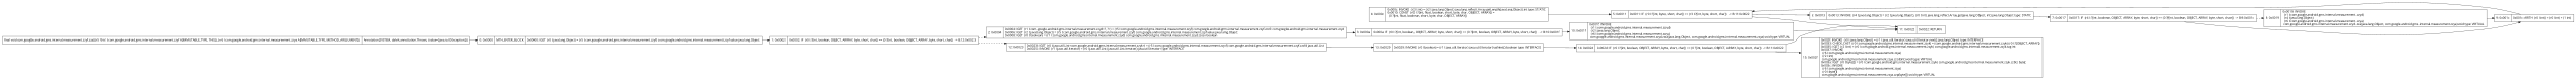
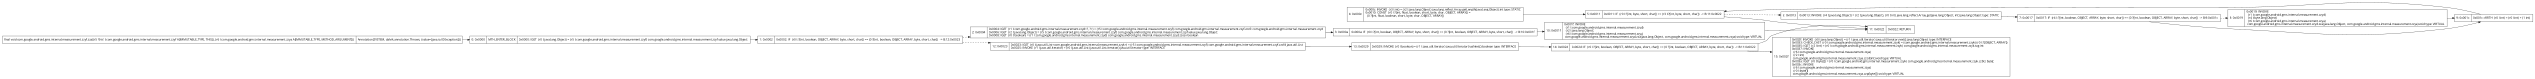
  digraph {
    fontname="Open Sans"
    rankdir=LR
    node [fontname="Open Sans" shape=record]
    edge [fontname="Open Sans"]
    n1 [label="{0\:\ 0x0000|MTH_ENTER_BLOCK\l|0x0000: IGET  (r0 I:java.lang.Object) = (r5 I:com.google.android.gms.internal.measurement.zzyf) com.google.android.gms.internal.measurement.zzyf.value java.lang.Object \l}"]
    n2 [label="{1\:\ 0x0002|0x0002: IF  (r0 I:?[int, boolean, OBJECT, ARRAY, byte, short, char]) == (0 ?[int, boolean, OBJECT, ARRAY, byte, short, char])  \-\> B:12:0x0023 \l}"]
    n3 [label="{2\:\ 0x0004|0x0004: IGET  (r1 I:com.google.android.gms.internal.measurement.zzyd\<?, ?\>) = (r5 I:com.google.android.gms.internal.measurement.zzyf) com.google.android.gms.internal.measurement.zzyf.zzcfc com.google.android.gms.internal.measurement.zzyd \l0x0006: IGET  (r2 I:java.lang.Object) = (r5 I:com.google.android.gms.internal.measurement.zzyf) com.google.android.gms.internal.measurement.zzyf.value java.lang.Object \l0x0008: IGET  (r0 I:boolean) = (r1 I:com.google.android.gms.internal.measurement.zzyd) com.google.android.gms.internal.measurement.zzyd.zzcex boolean \l}"]
    n4 [label="{12\:\ 0x0023|0x0023: IGET  (r0 I:java.util.List\<com.google.android.gms.internal.measurement.zzyk\>) = (r5 I:com.google.android.gms.internal.measurement.zzyf) com.google.android.gms.internal.measurement.zzyf.zzcfd java.util.List \l0x0025: INVOKE  (r1 I:java.util.Iterator) = (r0 I:java.util.List) java.util.List.iterator():java.util.Iterator type: INTERFACE \l}"]
    n5 [label="{3\:\ 0x000a|0x000a: IF  (r0 I:?[int, boolean, OBJECT, ARRAY, byte, short, char]) == (0 ?[int, boolean, OBJECT, ARRAY, byte, short, char])  \-\> B:10:0x001f \l}"]
    n6 [label="{13\:\ 0x0029|0x0029: INVOKE  (r0 I:boolean) = (r1 I:java.util.Iterator) java.util.Iterator.hasNext():boolean type: INTERFACE \l}"]
    n7 [label="{10\:\ 0x001f|0x001f: INVOKE  \l  (r1 I:com.google.android.gms.internal.measurement.zzyd)\l  (r2 I:java.lang.Object)\l  (r6 I:com.google.android.gms.internal.measurement.zzya)\l com.google.android.gms.internal.measurement.zzyd.zza(java.lang.Object, com.google.android.gms.internal.measurement.zzya):void type: VIRTUAL \l}"]
    n8 [label="{4\:\ 0x000c|0x000c: INVOKE  (r3 I:int) = (r2 I:java.lang.Object) java.lang.reflect.Array.getLength(java.lang.Object):int type: STATIC \l0x0010: CONST  (r0 I:?[int, float, boolean, short, byte, char, OBJECT, ARRAY]) = \l  (0 ?[int, float, boolean, short, byte, char, OBJECT, ARRAY])\l \l}"]
    n9 [label="{5\:\ 0x0011|0x0011: IF  (r0 I:?[int, byte, short, char]) \>= (r3 I:?[int, byte, short, char])  \-\> B:11:0x0022 \l}"]
    n10 [label="{11\:\ 0x0022|0x0022: RETURN   \l}"]
    n11 [label="{6\:\ 0x0013|0x0013: INVOKE  (r4 I:java.lang.Object) = (r2 I:java.lang.Object), (r0 I:int) java.lang.reflect.Array.get(java.lang.Object, int):java.lang.Object type: STATIC \l}"]
    n12 [label="{7\:\ 0x0017|0x0017: IF  (r4 I:?[int, boolean, OBJECT, ARRAY, byte, short, char]) == (0 ?[int, boolean, OBJECT, ARRAY, byte, short, char])  \-\> B:9:0x001c \l}"]
-   n13 [label="{8\:\ 0x0019|0x0019: INVOKE  \l  (r1 I:com.google.android.gms.internal.measurement.zzyd)\l  (r4 I:java.lang.Object)\l  (r6 I:com.google.android.gms.internal.measurement.zzya)\l com.google.android.gms.internal.measurement.zzyd.zza(java.lang.Object, com.google.android.gms.internal.measurement.zzya):void type: VIRTUAL \l}"]
+   n13 [label="{8\:\ 0x0019|0x0019: INVOKE  \l  (r1 I:com.google.android.gms.internal.measurement.zzyd)\l  (r4 I:byte.lang.Object)\l  (r6 I:com.google.android.gms.internal.measurement.zzya)\l com.google.android.gms.internal.measurement.zzyd.zza(java.lang.Object, com.google.android.gms.internal.measurement.zzya):void type: VIRTUAL \l}"]
    n14 [label="{9\:\ 0x001c|0x001c: ARITH  (r0 I:int) = (r0 I:int) + (1 int) \l}"]
    n15 [label="{14\:\ 0x002d|0x002d: IF  (r0 I:?[int, boolean, OBJECT, ARRAY, byte, short, char]) == (0 ?[int, boolean, OBJECT, ARRAY, byte, short, char])  \-\> B:11:0x0022 \l}"]
    n16 [label="{15\:\ 0x002f|0x002f: INVOKE  (r0 I:java.lang.Object) = (r1 I:java.util.Iterator) java.util.Iterator.next():java.lang.Object type: INTERFACE \l0x0033: CHECK_CAST  (r0 I:com.google.android.gms.internal.measurement.zzyk) = (com.google.android.gms.internal.measurement.zzyk) (r0 I:?[OBJECT, ARRAY]) \l0x0035: IGET  (r2 I:int) = (r0 I:com.google.android.gms.internal.measurement.zzyk) com.google.android.gms.internal.measurement.zzyk.tag int \l0x0037: INVOKE  \l  (r6 I:com.google.android.gms.internal.measurement.zzya)\l  (r2 I:int)\l com.google.android.gms.internal.measurement.zzya.zzcd(int):void type: VIRTUAL \l0x003a: IGET  (r0 I:byte[]) = (r0 I:com.google.android.gms.internal.measurement.zzyk) com.google.android.gms.internal.measurement.zzyk.zzbtz byte[] \l0x003c: INVOKE  \l  (r6 I:com.google.android.gms.internal.measurement.zzya)\l  (r0 I:byte[])\l com.google.android.gms.internal.measurement.zzya.zzp(byte[]):void type: VIRTUAL \l}"]
    n17 [label="{final void com.google.android.gms.internal.measurement.zzyf.zza((r5 'this' I:com.google.android.gms.internal.measurement.zzyf A[IMMUTABLE_TYPE, THIS]), (r6 I:com.google.android.gms.internal.measurement.zzya A[IMMUTABLE_TYPE, METHOD_ARGUMENT]))  | Annotation[SYSTEM, dalvik.annotation.Throws, \{value=[java.io.IOException]\}]\l}"]
    n1 -> n2
    n2 -> n3 [style=dashed]
    n2 -> n4 [style=dashed]
    n3 -> n5
    n4 -> n6
    n5 -> n7
    n6 -> n15
    n7 -> n10
    n8 -> n9
    n9 -> n10
-   n9 -> n11 [style=solid]
+   n9 -> n11 [style=dashed]
    n11 -> n12
    n12 -> n13 [style=dashed]
    n12 -> n14
    n13 -> n14
    n14 -> n9
    n15 -> n10
    n15 -> n16 [style=solid]
    n17 -> n1
  }
